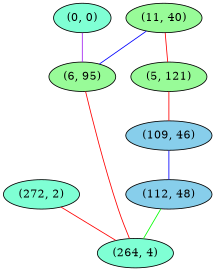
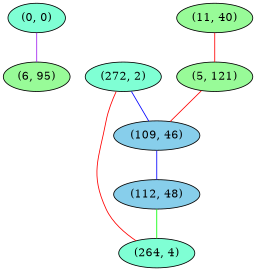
  graph {
    node [fillcolor=palegreen style=filled]
    edge [color=red weight=1]
    n1 [label="(6, 95)"]
    "(0, 0)" [fillcolor=aquamarine]
    "(264, 4)" [fillcolor=aquamarine]
    "(11, 40)"
    "(5, 121)"
    "(109, 46)" [fillcolor=skyblue]
    "(272, 2)" [fillcolor=aquamarine]
    n8 [fillcolor=skyblue label="(112, 48)"]
-   n1 -- "(264, 4)"
    "(0, 0)" -- n1 [color=purple weight=4]
-   "(11, 40)" -- n1 [color=blue weight=3]
    "(11, 40)" -- "(5, 121)"
    "(5, 121)" -- "(109, 46)" [weight=2]
    "(109, 46)" -- n8 [color=blue weight=3]
    "(272, 2)" -- "(264, 4)"
+   "(272, 2)" -- "(109, 46)" [color=blue weight=3]
    n8 -- "(264, 4)" [color=green weight=2]
  }
